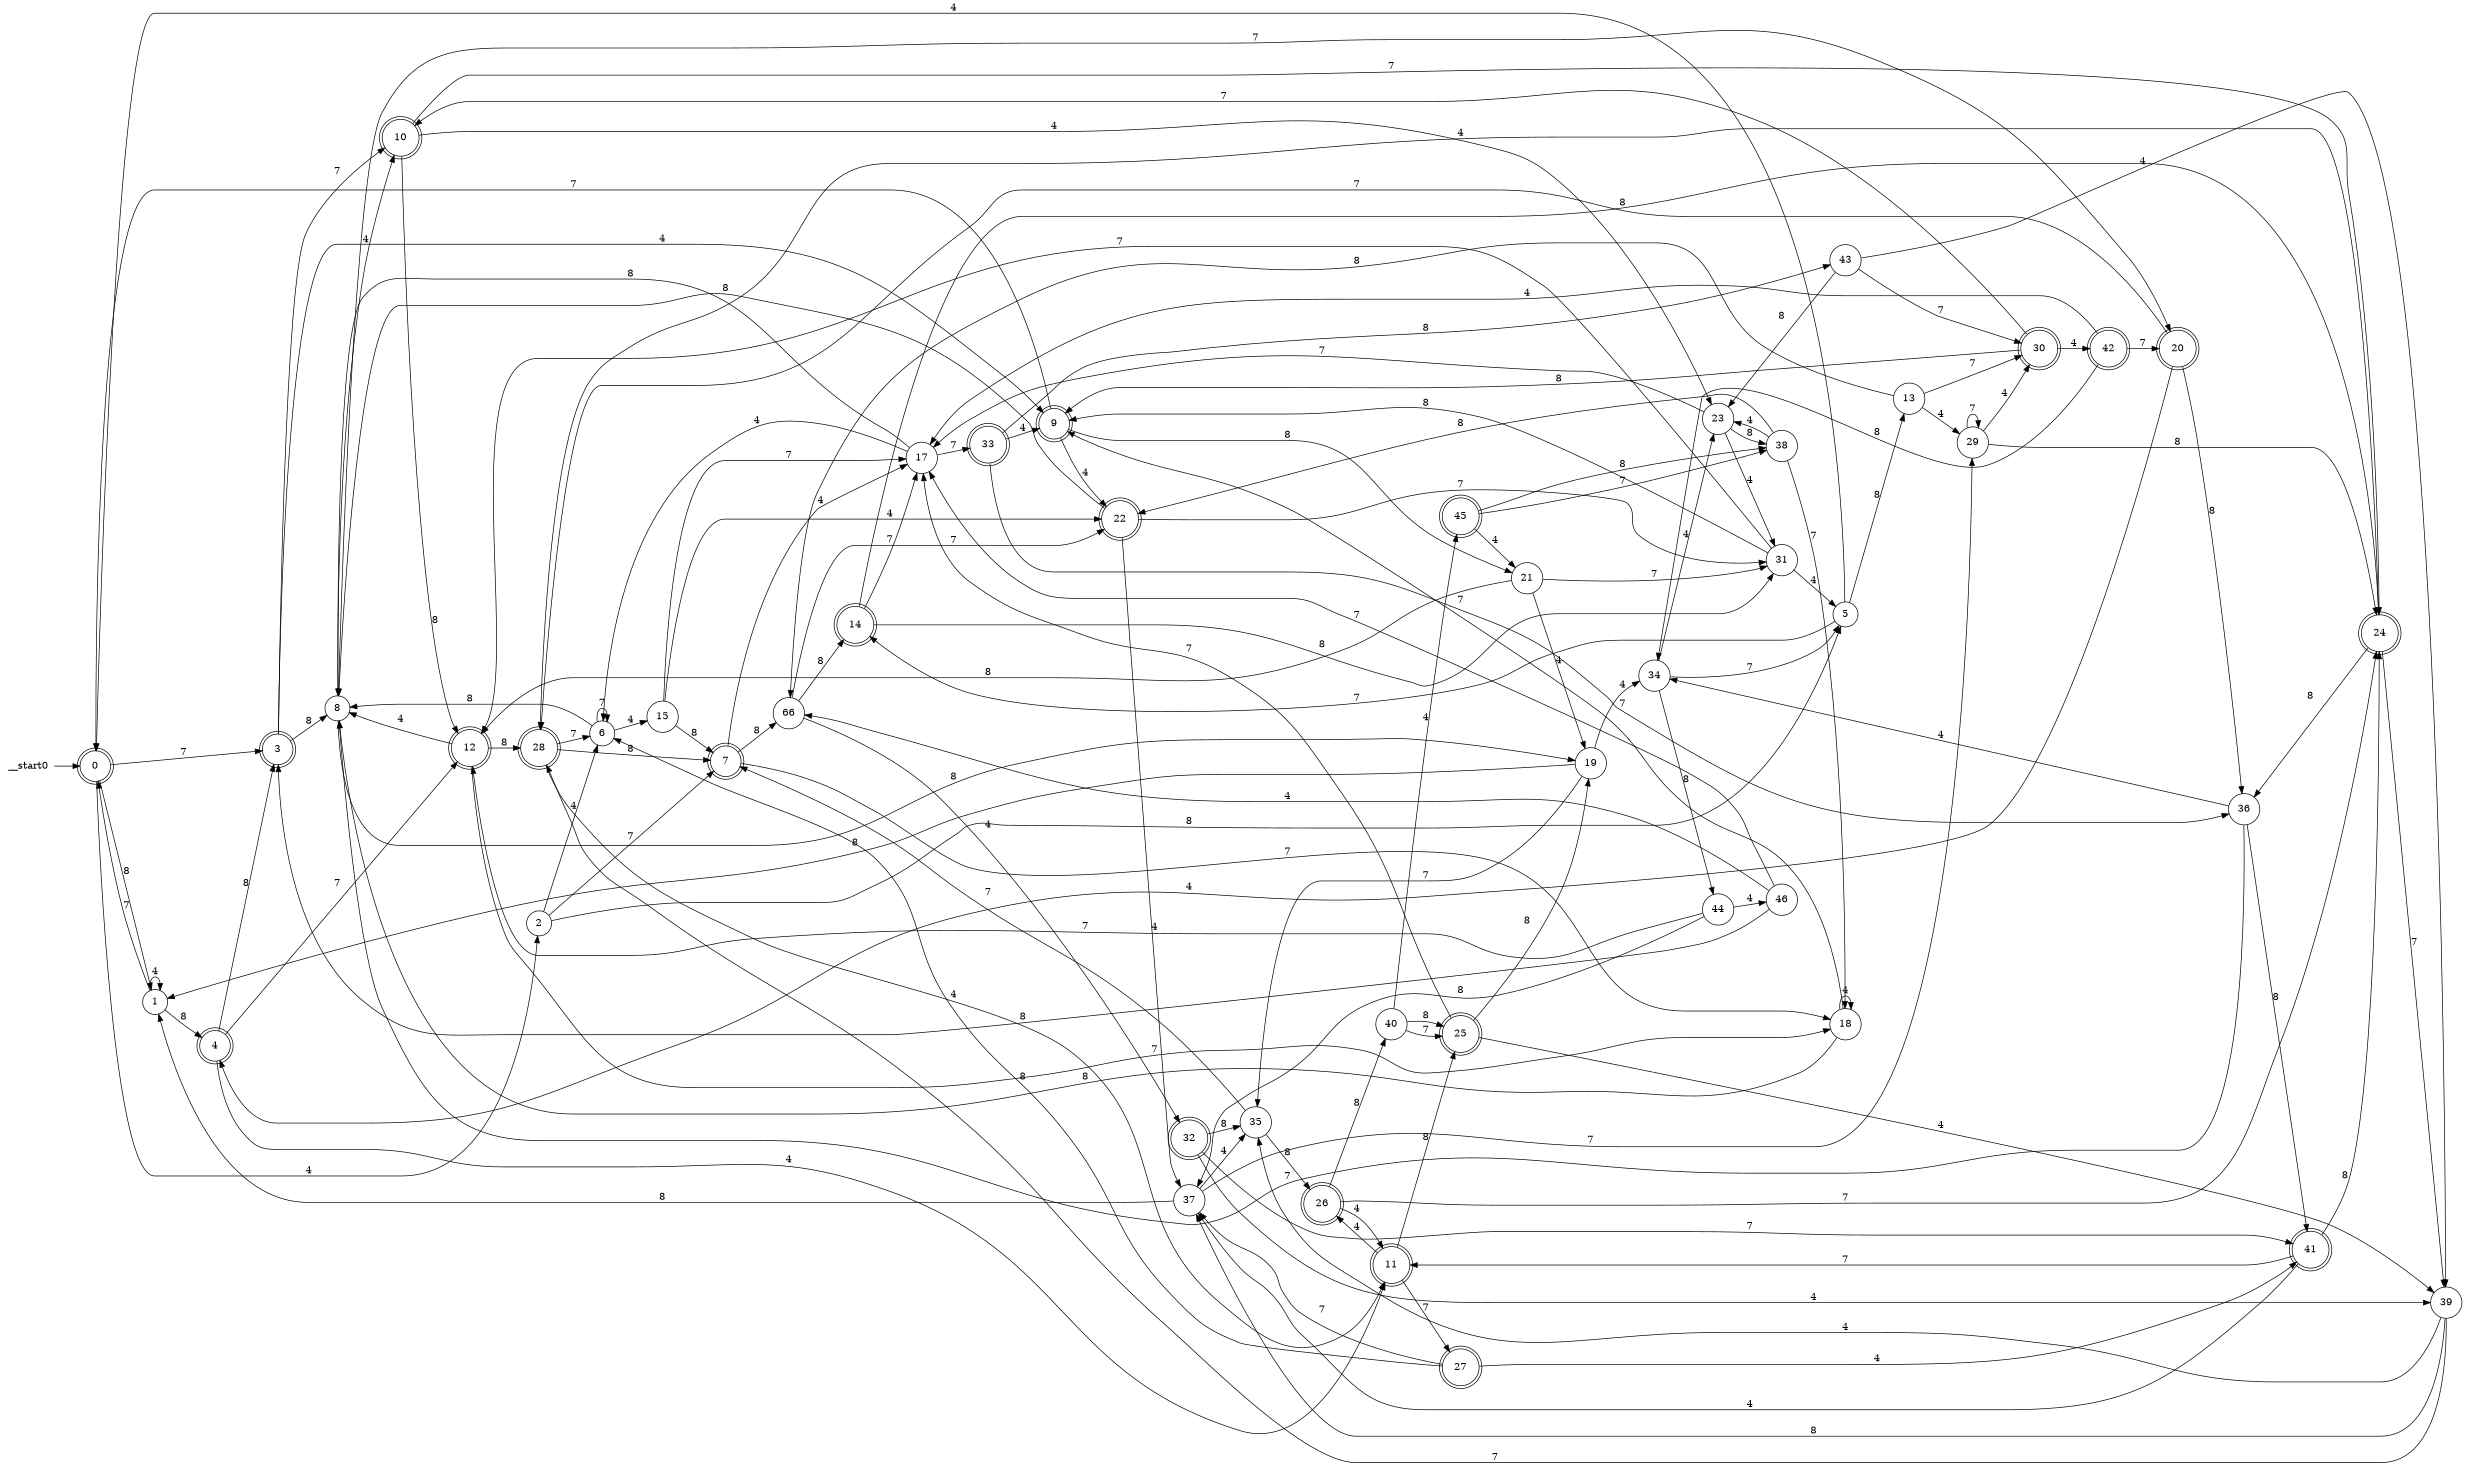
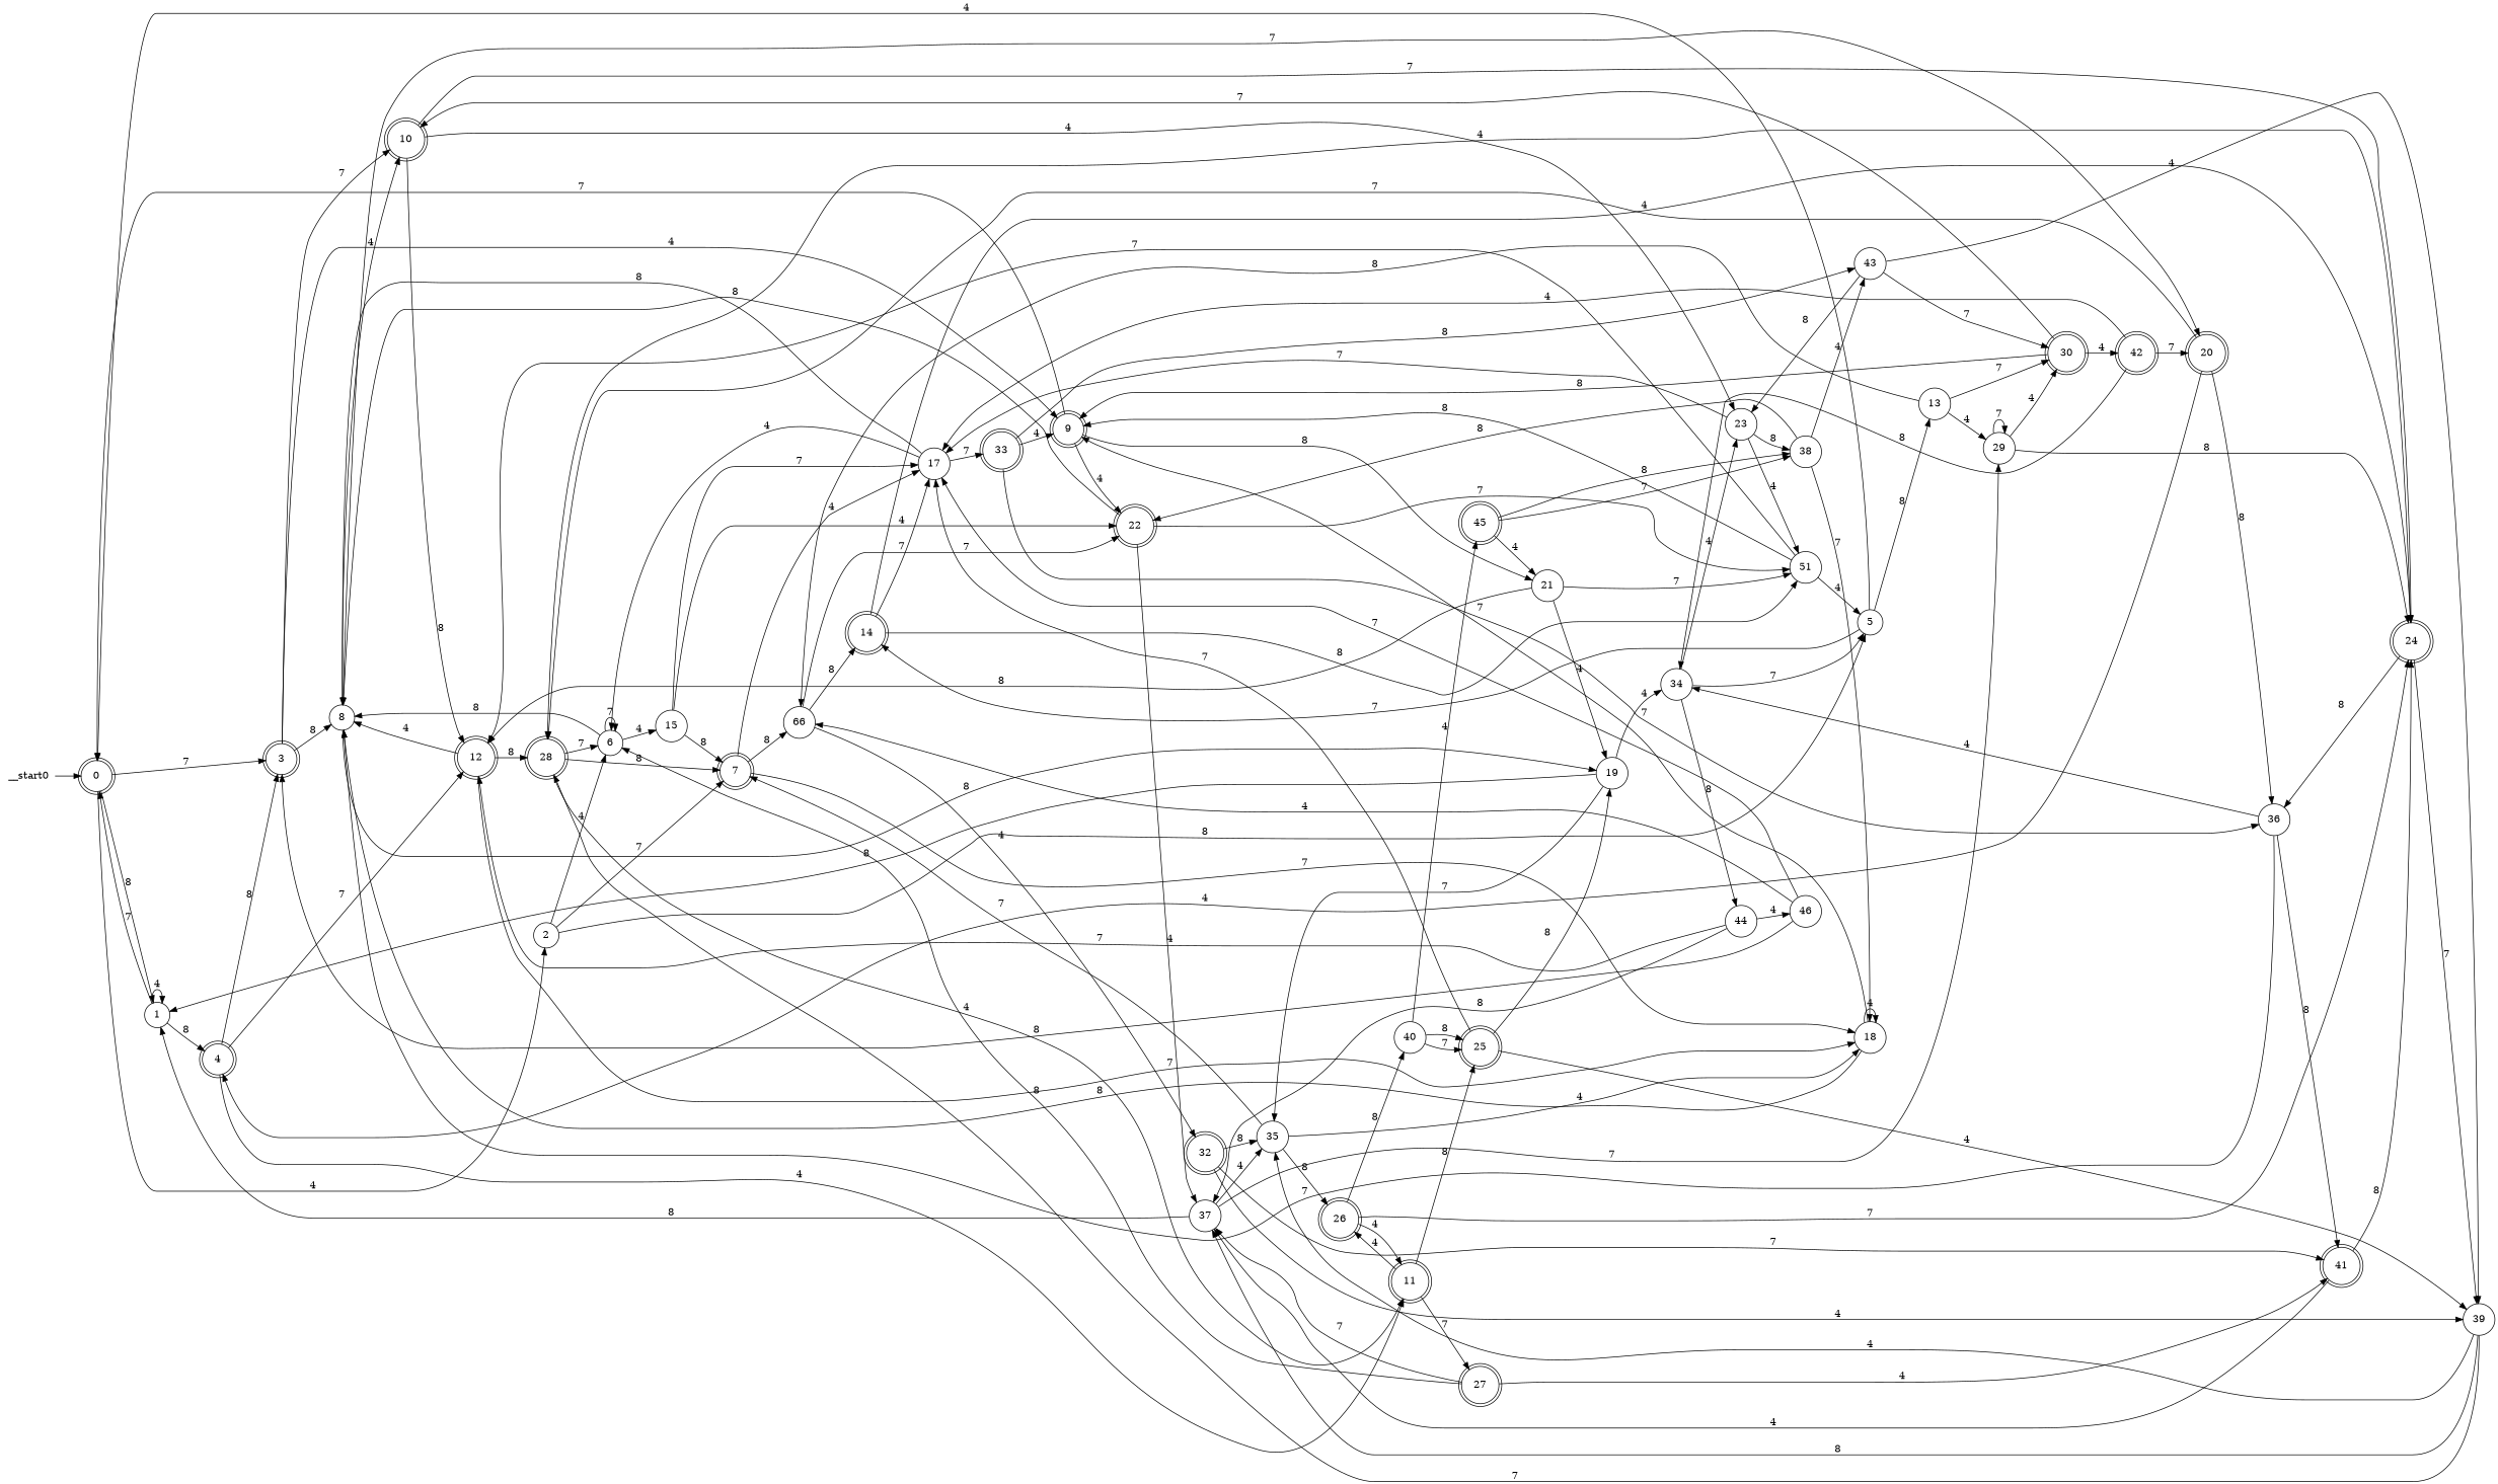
  digraph {
    rankdir=LR
    node [shape=circle]
    n1 [label=0 shape=doublecircle]
    n2 [label=1]
    n3 [label=2]
    n4 [label=3 shape=doublecircle]
    n5 [label=4 shape=doublecircle]
    n6 [label=5]
    n7 [label=6]
    n8 [label=7 shape=doublecircle]
    n9 [label=8]
    n10 [label=9 shape=doublecircle]
    n11 [label=10 shape=doublecircle]
    n12 [label=11 shape=doublecircle]
    n13 [label=12 shape=doublecircle]
    n14 [label=13]
    n15 [label=14 shape=doublecircle]
    n16 [label=15]
    n17 [label=66]
    n18 [label=17]
    n19 [label=18]
    n20 [label=19]
    n21 [label=20 shape=doublecircle]
    n22 [label=21]
    n23 [label=22 shape=doublecircle]
    n24 [label=23]
    n25 [label=24 shape=doublecircle]
    n26 [label=25 shape=doublecircle]
    n27 [label=26 shape=doublecircle]
    n28 [label=27 shape=doublecircle]
    n29 [label=28 shape=doublecircle]
    n30 [label=29]
    n31 [label=30 shape=doublecircle]
-   n32 [label=31]
+   n32 [label=51]
    n33 [label=32 shape=doublecircle]
    n34 [label=33 shape=doublecircle]
    n35 [label=34]
    n36 [label=35]
    n37 [label=36]
    n38 [label=37]
    n39 [label=38]
    n40 [label=39]
    n41 [label=40]
    n42 [label=41 shape=doublecircle]
    n43 [label=42 shape=doublecircle]
    n44 [label=43]
    n45 [label=44]
    n46 [label=45 shape=doublecircle]
    n47 [label=46]
    __start0 [height=0 shape=none width=0]
    n1 -> n2 [label=8]
    n1 -> n3 [label=4]
    n1 -> n4 [label=7]
    n2 -> n1 [label=7]
    n2 -> n2 [label=4]
    n2 -> n5 [label=8]
    n3 -> n6 [label=8]
    n3 -> n7 [label=4]
    n3 -> n8 [label=7]
    n4 -> n9 [label=8]
    n4 -> n10 [label=4]
    n4 -> n11 [label=7]
    n5 -> n4 [label=8]
    n5 -> n12 [label=4]
    n5 -> n13 [label=7]
    n6 -> n1 [label=4]
    n6 -> n14 [label=8]
    n6 -> n15 [label=7]
    n7 -> n7 [label=7]
    n7 -> n9 [label=8]
    n7 -> n16 [label=4]
    n8 -> n17 [label=8]
    n8 -> n18 [label=4]
    n8 -> n19 [label=7]
    n9 -> n11 [label=4]
    n9 -> n20 [label=8]
    n9 -> n21 [label=7]
    n10 -> n1 [label=7]
    n10 -> n22 [label=8]
    n10 -> n23 [label=4]
    n11 -> n13 [label=8]
    n11 -> n24 [label=4]
    n11 -> n25 [label=7]
    n12 -> n26 [label=8]
    n12 -> n27 [label=4]
    n12 -> n28 [label=7]
    n13 -> n9 [label=4]
    n13 -> n19 [label=7]
    n13 -> n29 [label=8]
    n14 -> n17 [label=8]
    n14 -> n30 [label=4]
    n14 -> n31 [label=7]
    n15 -> n18 [label=7]
-   n15 -> n25 [label=8]
+   n15 -> n25 [label=4]
    n15 -> n32 [label=8]
    n16 -> n8 [label=8]
    n16 -> n18 [label=7]
    n16 -> n23 [label=4]
    n17 -> n15 [label=8]
    n17 -> n23 [label=7]
    n17 -> n33 [label=4]
    n18 -> n7 [label=4]
    n18 -> n9 [label=8]
    n18 -> n34 [label=7]
    n19 -> n9 [label=8]
    n19 -> n10 [label=7]
    n19 -> n19 [label=4]
    n20 -> n2 [label=8]
    n20 -> n35 [label=4]
    n20 -> n36 [label=7]
    n21 -> n5 [label=4]
    n21 -> n29 [label=7]
    n21 -> n37 [label=8]
    n22 -> n13 [label=8]
    n22 -> n20 [label=4]
    n22 -> n32 [label=7]
    n23 -> n9 [label=8]
    n23 -> n32 [label=7]
    n23 -> n38 [label=4]
    n24 -> n18 [label=7]
    n24 -> n32 [label=4]
    n24 -> n39 [label=8]
    n25 -> n29 [label=4]
    n25 -> n37 [label=8]
    n25 -> n40 [label=7]
    n26 -> n18 [label=7]
    n26 -> n20 [label=8]
    n26 -> n40 [label=4]
    n27 -> n12 [label=4]
    n27 -> n25 [label=7]
    n27 -> n41 [label=8]
    n28 -> n7 [label=8]
    n28 -> n38 [label=7]
    n28 -> n42 [label=4]
    n29 -> n7 [label=7]
    n29 -> n8 [label=8]
    n29 -> n12 [label=4]
    n30 -> n25 [label=8]
    n30 -> n30 [label=7]
    n30 -> n31 [label=4]
    n31 -> n10 [label=8]
    n31 -> n11 [label=7]
    n31 -> n43 [label=4]
    n32 -> n6 [label=4]
    n32 -> n10 [label=8]
    n32 -> n13 [label=7]
    n33 -> n36 [label=8]
    n33 -> n40 [label=4]
    n33 -> n42 [label=7]
    n34 -> n10 [label=4]
    n34 -> n37 [label=7]
    n34 -> n44 [label=8]
    n35 -> n6 [label=7]
    n35 -> n24 [label=4]
    n35 -> n45 [label=8]
    n36 -> n8 [label=7]
+   n36 -> n19 [label=4]
    n36 -> n27 [label=8]
    n37 -> n9 [label=7]
    n37 -> n35 [label=4]
    n37 -> n42 [label=8]
    n38 -> n2 [label=8]
    n38 -> n30 [label=7]
    n38 -> n36 [label=4]
    n39 -> n19 [label=7]
    n39 -> n23 [label=8]
-   n39 -> n24 [label=4]
+   n39 -> n44 [label=4]
    n40 -> n29 [label=7]
    n40 -> n36 [label=4]
    n40 -> n38 [label=8]
    n41 -> n26 [label=8]
    n41 -> n26 [label=7]
    n41 -> n46 [label=4]
-   n42 -> n12 [label=7]
    n42 -> n25 [label=8]
    n42 -> n38 [label=4]
    n43 -> n18 [label=4]
    n43 -> n21 [label=7]
    n43 -> n35 [label=8]
    n44 -> n24 [label=8]
    n44 -> n31 [label=7]
    n44 -> n40 [label=4]
    n45 -> n13 [label=7]
    n45 -> n38 [label=8]
    n45 -> n47 [label=4]
    n46 -> n22 [label=4]
    n46 -> n39 [label=8]
    n46 -> n39 [label=7]
    n47 -> n4 [label=8]
    n47 -> n17 [label=4]
    n47 -> n18 [label=7]
    __start0 -> n1
  }
